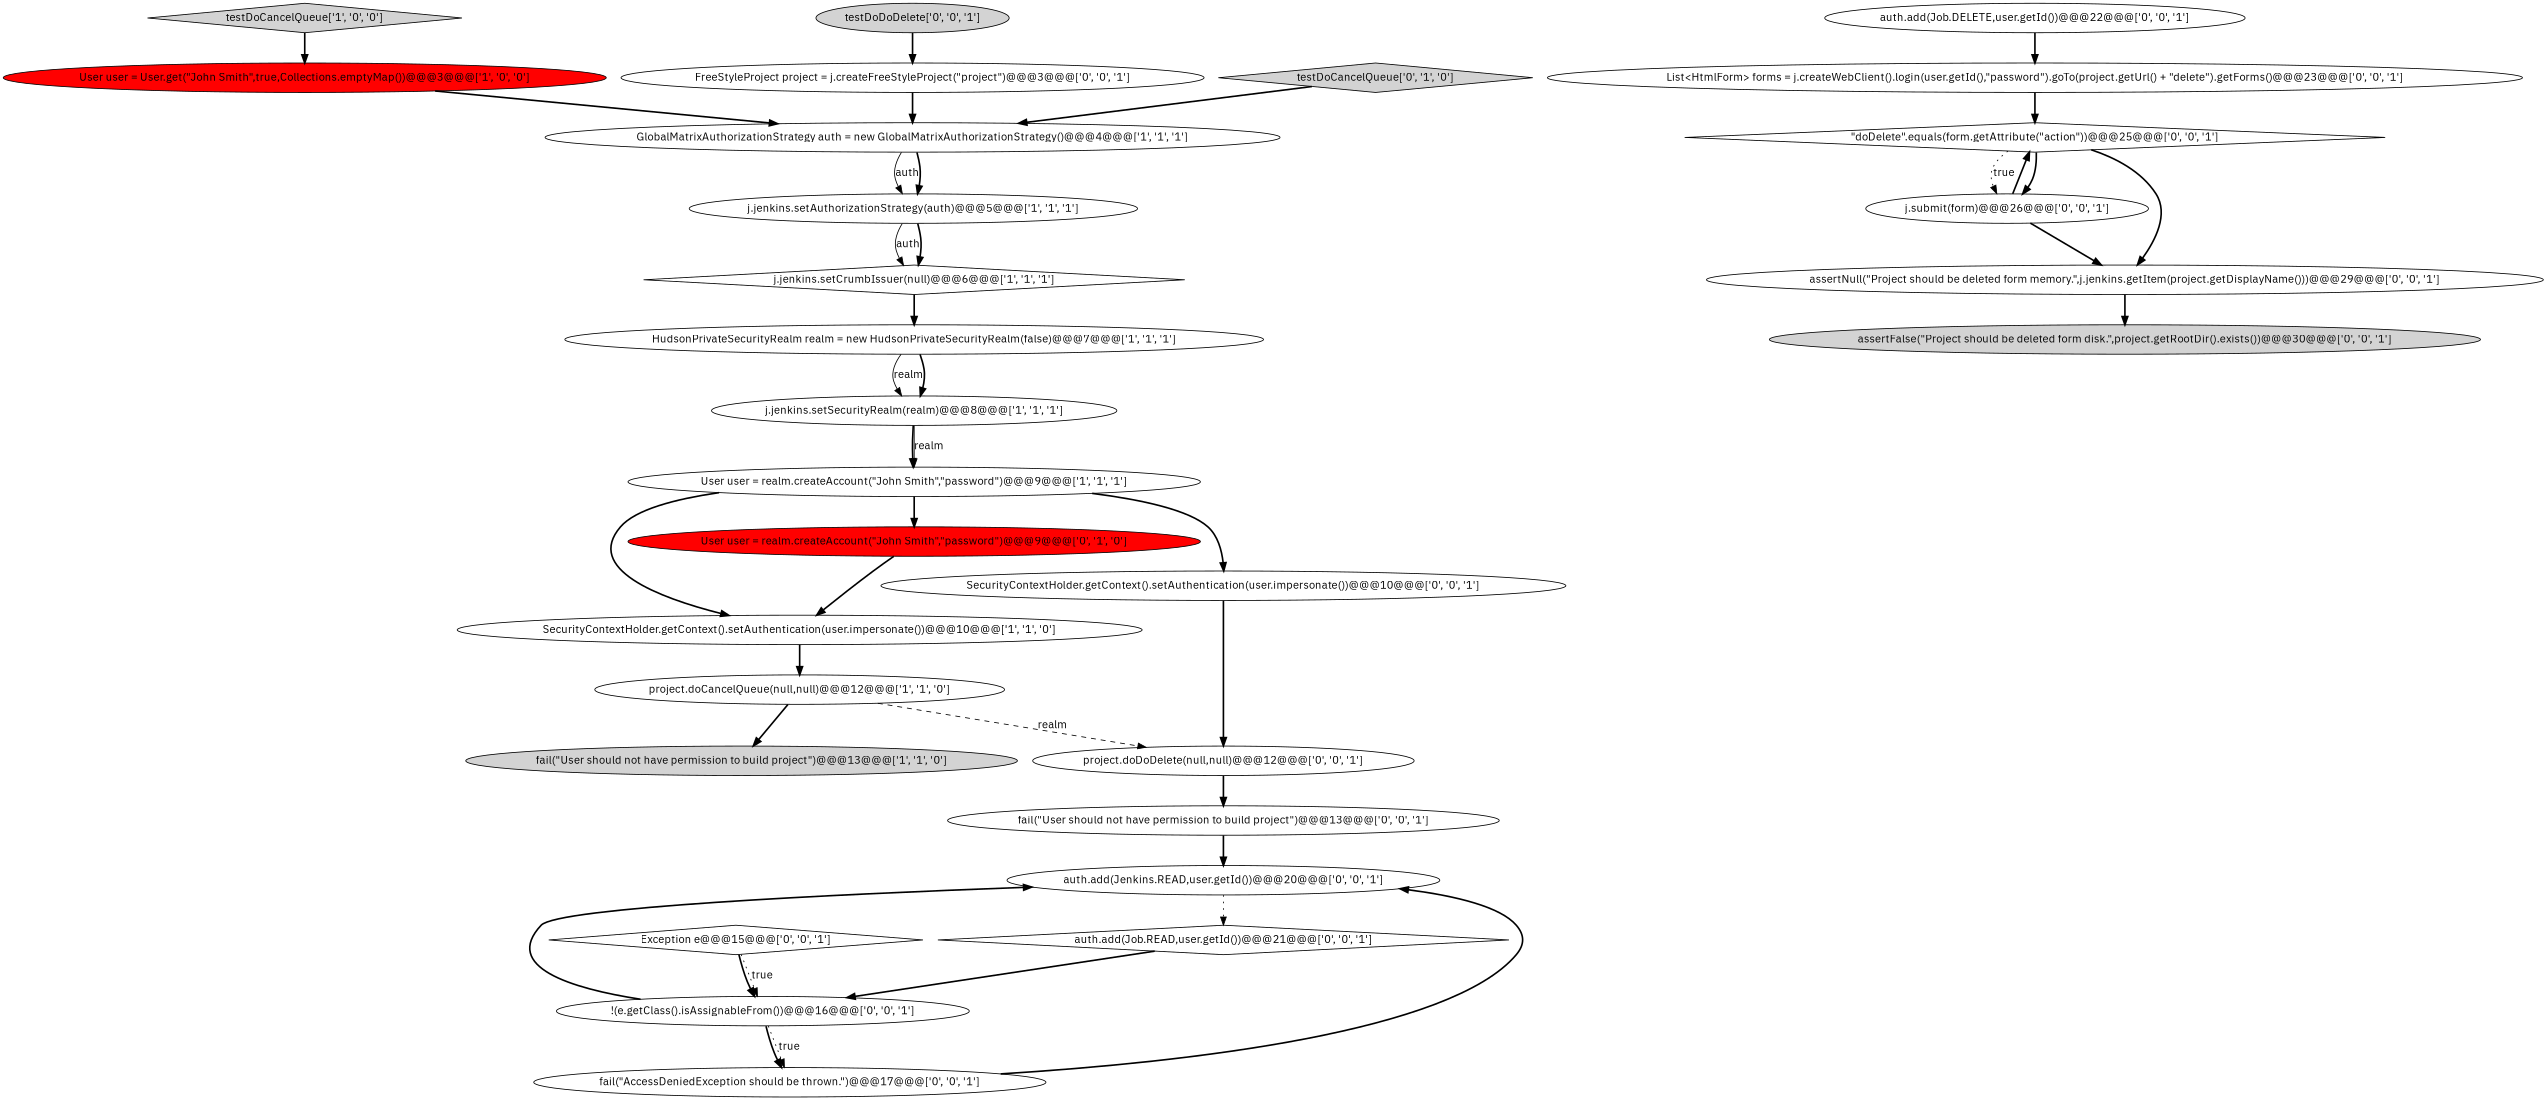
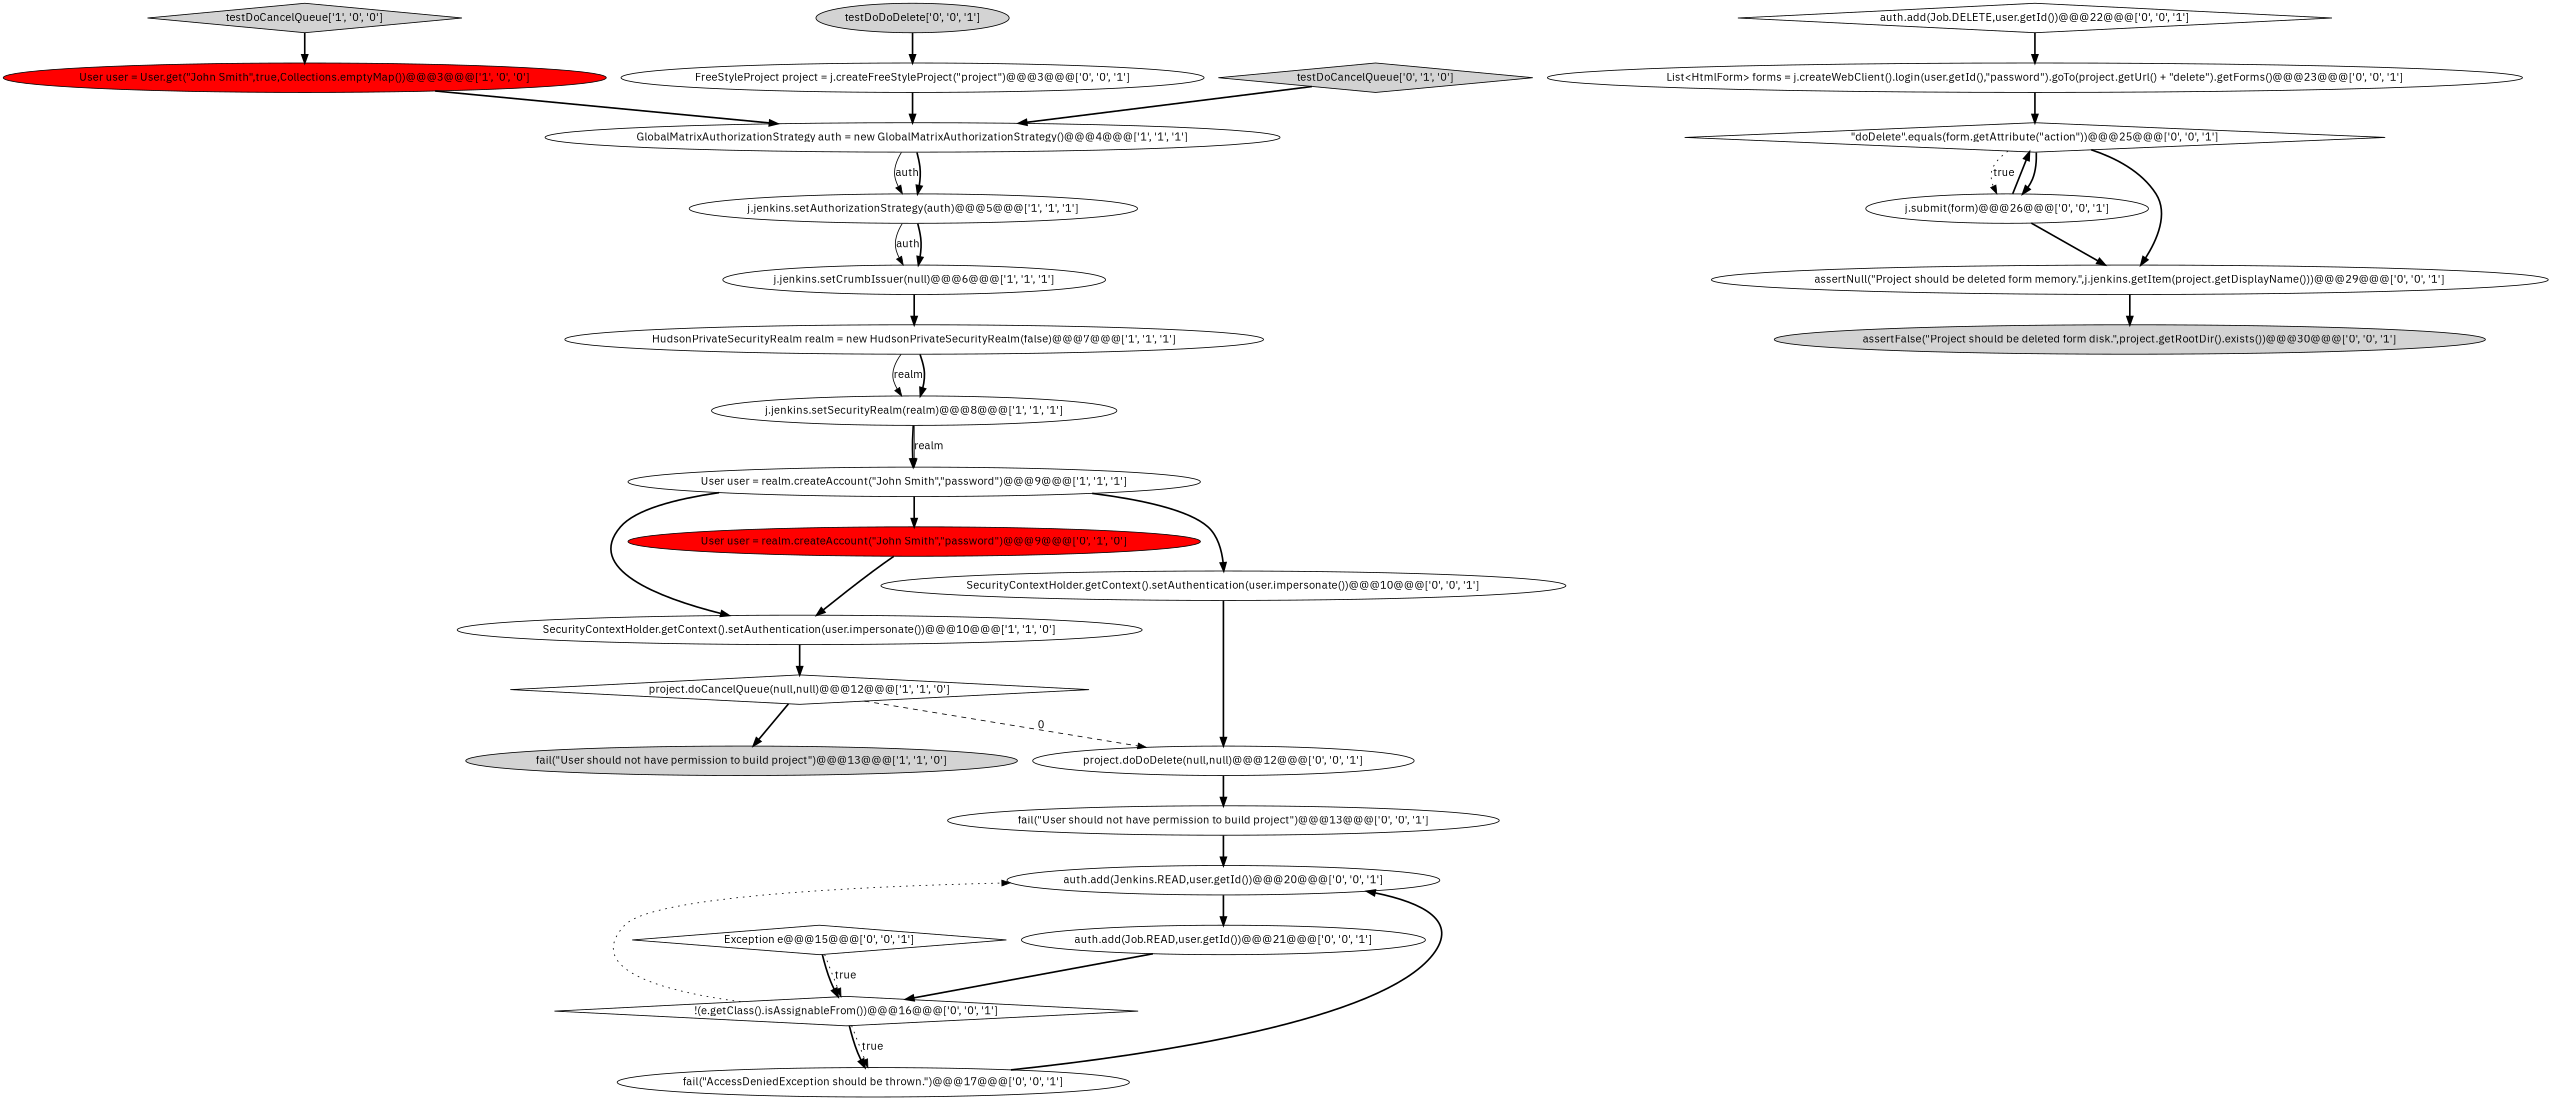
  digraph {
    fontname="IBM Plex Sans"
    node [fillcolor=white fontname="IBM Plex Sans" shape=ellipse style=filled]
    edge [fontname="IBM Plex Sans" style=bold]
-   n1 [label="project.doCancelQueue(null,null)@@@12@@@['1', '1', '0']"]
+   n1 [label="project.doCancelQueue(null,null)@@@12@@@['1', '1', '0']" shape=diamond]
    n2 [fillcolor=lightgray label="fail(\"User should not have permission to build project\")@@@13@@@['1', '1', '0']"]
    n3 [label="project.doDoDelete(null,null)@@@12@@@['0', '0', '1']"]
    n4 [label="fail(\"User should not have permission to build project\")@@@13@@@['0', '0', '1']"]
-   n5 [label="auth.add(Job.READ,user.getId())@@@21@@@['0', '0', '1']" shape=diamond]
-   n6 [label="!(e.getClass().isAssignableFrom())@@@16@@@['0', '0', '1']"]
-   n7 [label="auth.add(Job.DELETE,user.getId())@@@22@@@['0', '0', '1']"]
+   n5 [label="auth.add(Job.READ,user.getId())@@@21@@@['0', '0', '1']"]
+   n6 [label="!(e.getClass().isAssignableFrom())@@@16@@@['0', '0', '1']" shape=diamond]
+   n7 [label="auth.add(Job.DELETE,user.getId())@@@22@@@['0', '0', '1']" shape=diamond]
    n8 [label="List<HtmlForm> forms = j.createWebClient().login(user.getId(),\"password\").goTo(project.getUrl() + \"delete\").getForms()@@@23@@@['0', '0', '1']"]
    n9 [label="SecurityContextHolder.getContext().setAuthentication(user.impersonate())@@@10@@@['1', '1', '0']"]
    n10 [label="j.jenkins.setAuthorizationStrategy(auth)@@@5@@@['1', '1', '1']"]
-   n11 [label="j.jenkins.setCrumbIssuer(null)@@@6@@@['1', '1', '1']" shape=diamond]
+   n11 [label="j.jenkins.setCrumbIssuer(null)@@@6@@@['1', '1', '1']"]
    n12 [label="HudsonPrivateSecurityRealm realm = new HudsonPrivateSecurityRealm(false)@@@7@@@['1', '1', '1']"]
    n13 [fillcolor=lightgray label="testDoCancelQueue['1', '0', '0']" shape=diamond]
    n14 [fillcolor=red label="User user = User.get(\"John Smith\",true,Collections.emptyMap())@@@3@@@['1', '0', '0']"]
    n15 [label="GlobalMatrixAuthorizationStrategy auth = new GlobalMatrixAuthorizationStrategy()@@@4@@@['1', '1', '1']"]
    n16 [label="FreeStyleProject project = j.createFreeStyleProject(\"project\")@@@3@@@['0', '0', '1']"]
    n17 [label="j.jenkins.setSecurityRealm(realm)@@@8@@@['1', '1', '1']"]
    n18 [label="User user = realm.createAccount(\"John Smith\",\"password\")@@@9@@@['1', '1', '1']"]
    n19 [label="SecurityContextHolder.getContext().setAuthentication(user.impersonate())@@@10@@@['0', '0', '1']"]
    n20 [fillcolor=red label="User user = realm.createAccount(\"John Smith\",\"password\")@@@9@@@['0', '1', '0']"]
    n21 [fillcolor=lightgray label="testDoDoDelete['0', '0', '1']"]
    n22 [label="j.submit(form)@@@26@@@['0', '0', '1']"]
    n23 [label="assertNull(\"Project should be deleted form memory.\",j.jenkins.getItem(project.getDisplayName()))@@@29@@@['0', '0', '1']"]
    n24 [label="\"doDelete\".equals(form.getAttribute(\"action\"))@@@25@@@['0', '0', '1']" shape=diamond]
    n25 [fillcolor=lightgray label="assertFalse(\"Project should be deleted form disk.\",project.getRootDir().exists())@@@30@@@['0', '0', '1']"]
    n26 [label="auth.add(Jenkins.READ,user.getId())@@@20@@@['0', '0', '1']"]
    n27 [label="Exception e@@@15@@@['0', '0', '1']" shape=diamond]
    n28 [label="fail(\"AccessDeniedException should be thrown.\")@@@17@@@['0', '0', '1']"]
    n29 [fillcolor=lightgray label="testDoCancelQueue['0', '1', '0']" shape=diamond]
    n1 -> n2
-   n1 -> n3 [label=realm style=dashed]
+   n1 -> n3 [label=0 style=dashed]
    n3 -> n4
    n4 -> n26
    n5 -> n6
-   n6 -> n26
+   n6 -> n26 [style=dotted]
    n6 -> n28 [label=true style=dotted]
    n6 -> n28
    n7 -> n8
    n8 -> n24
    n9 -> n1
    n10 -> n11 [label=auth style=solid]
    n10 -> n11
    n11 -> n12
    n12 -> n17 [label=realm style=solid]
    n12 -> n17
    n13 -> n14
    n14 -> n15
    n15 -> n10 [label=auth style=solid]
    n15 -> n10
    n16 -> n15
    n17 -> n18
    n17 -> n18 [label=realm style=solid]
    n18 -> n9
    n18 -> n19
    n18 -> n20
    n19 -> n3
    n20 -> n9
    n21 -> n16
    n22 -> n23
    n22 -> n24
    n23 -> n25
    n24 -> n22
    n24 -> n22 [label=true style=dotted]
    n24 -> n23
-   n26 -> n5 [style=dotted]
+   n26 -> n5
    n27 -> n6
    n27 -> n6 [label=true style=dotted]
    n28 -> n26
    n29 -> n15
  }
